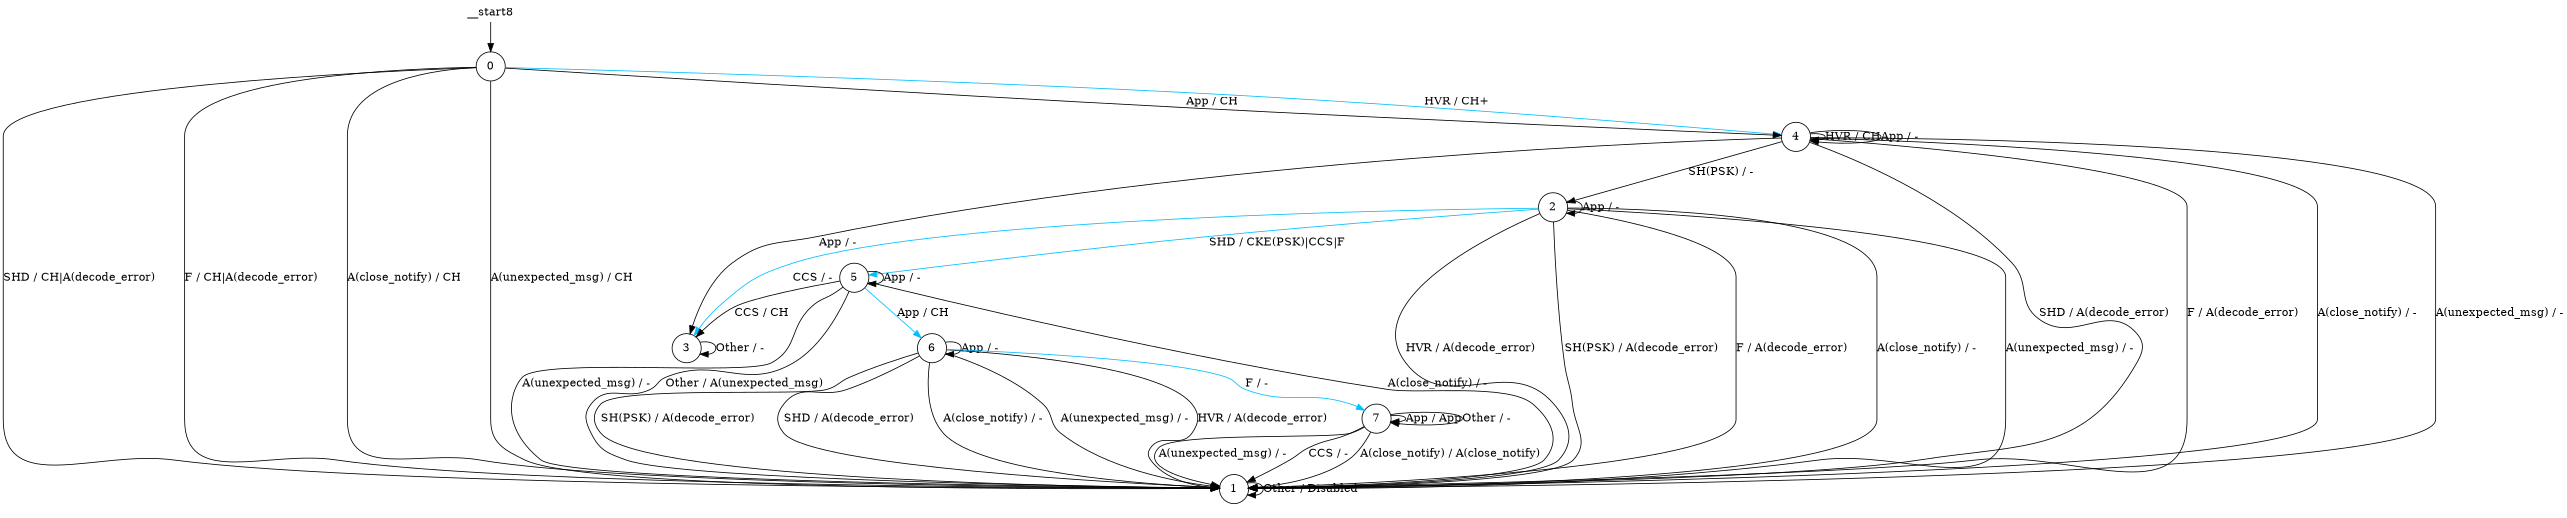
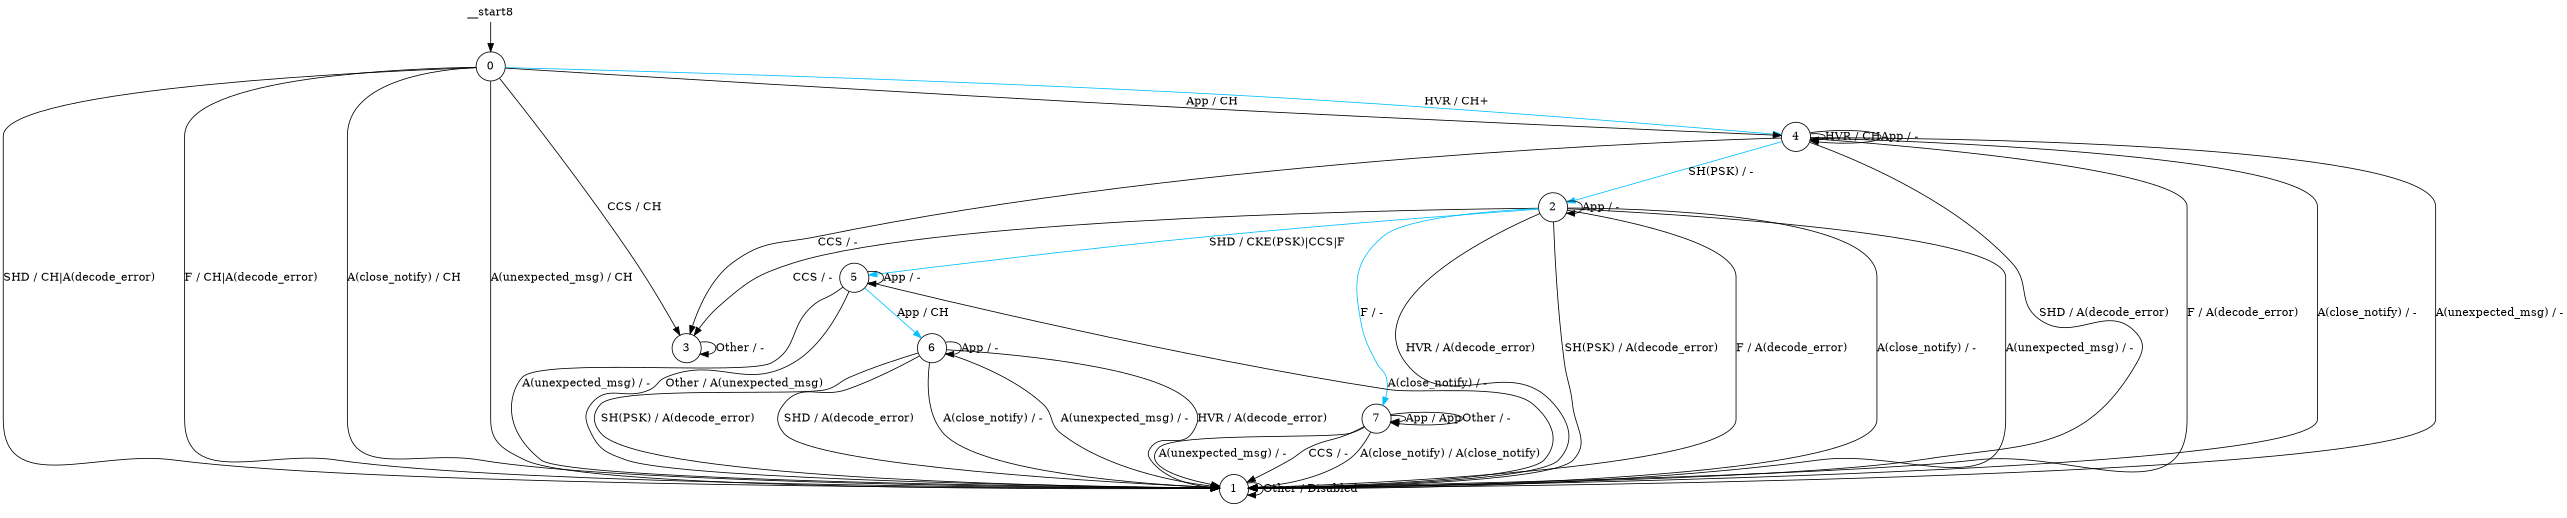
  digraph {
    node [shape=circle]
    n1 [label=0]
    n2 [label=1]
    n3 [label=3]
    n4 [label=4]
    n5 [label=2]
    n6 [label=5]
    n7 [label=6]
    n8 [label=7]
    n9 [height=0 label=__start8 shape=none width=0]
    n1 -> n2 [label="SHD / CH|A(decode_error)"]
    n1 -> n2 [label="F / CH|A(decode_error)"]
    n1 -> n2 [label="A(close_notify) / CH"]
    n1 -> n2 [label="A(unexpected_msg) / CH"]
-   n6 -> n3 [label="CCS / CH"]
+   n1 -> n3 [label="CCS / CH"]
    n1 -> n4 [color=deepskyblue label="HVR / CH+"]
    n1 -> n4 [label="App / CH"]
    n2 -> n2 [label="Other / Disabled"]
    n3 -> n3 [label="Other / -"]
    n4 -> n2 [label="SHD / A(decode_error)"]
    n4 -> n2 [label="F / A(decode_error)"]
    n4 -> n2 [label="A(close_notify) / -"]
    n4 -> n2 [label="A(unexpected_msg) / -"]
-   n4 -> n3 [label="App / -"]
+   n4 -> n3 [label="CCS / -"]
    n4 -> n4 [label="HVR / CH"]
    n4 -> n4 [label="App / -"]
-   n4 -> n5 [color=black label="SH(PSK) / -"]
+   n4 -> n5 [color=deepskyblue label="SH(PSK) / -"]
    n5 -> n2 [label="HVR / A(decode_error)"]
    n5 -> n2 [label="SH(PSK) / A(decode_error)"]
    n5 -> n2 [label="F / A(decode_error)"]
    n5 -> n2 [label="A(close_notify) / -"]
    n5 -> n2 [label="A(unexpected_msg) / -"]
-   n5 -> n3 [label="CCS / -" color=deepskyblue]
+   n5 -> n3 [label="CCS / -"]
    n5 -> n5 [label="App / -"]
    n5 -> n6 [color=deepskyblue label="SHD / CKE(PSK)|CCS|F"]
    n6 -> n2 [label="A(close_notify) / -"]
    n6 -> n2 [label="A(unexpected_msg) / -"]
    n6 -> n2 [label="Other / A(unexpected_msg)"]
    n6 -> n6 [label="App / -"]
    n6 -> n7 [color=deepskyblue label="App / CH"]
    n7 -> n2 [label="HVR / A(decode_error)"]
    n7 -> n2 [label="SH(PSK) / A(decode_error)"]
    n7 -> n2 [label="SHD / A(decode_error)"]
    n7 -> n2 [label="A(close_notify) / -"]
    n7 -> n2 [label="A(unexpected_msg) / -"]
    n7 -> n7 [label="App / -"]
-   n7 -> n8 [color=deepskyblue label="F / -"]
+   n5 -> n8 [color=deepskyblue label="F / -"]
    n8 -> n2 [label="CCS / -"]
    n8 -> n2 [label="A(close_notify) / A(close_notify)"]
    n8 -> n2 [label="A(unexpected_msg) / -"]
    n8 -> n8 [label="App / App"]
    n8 -> n8 [label="Other / -"]
    n9 -> n1
  }
